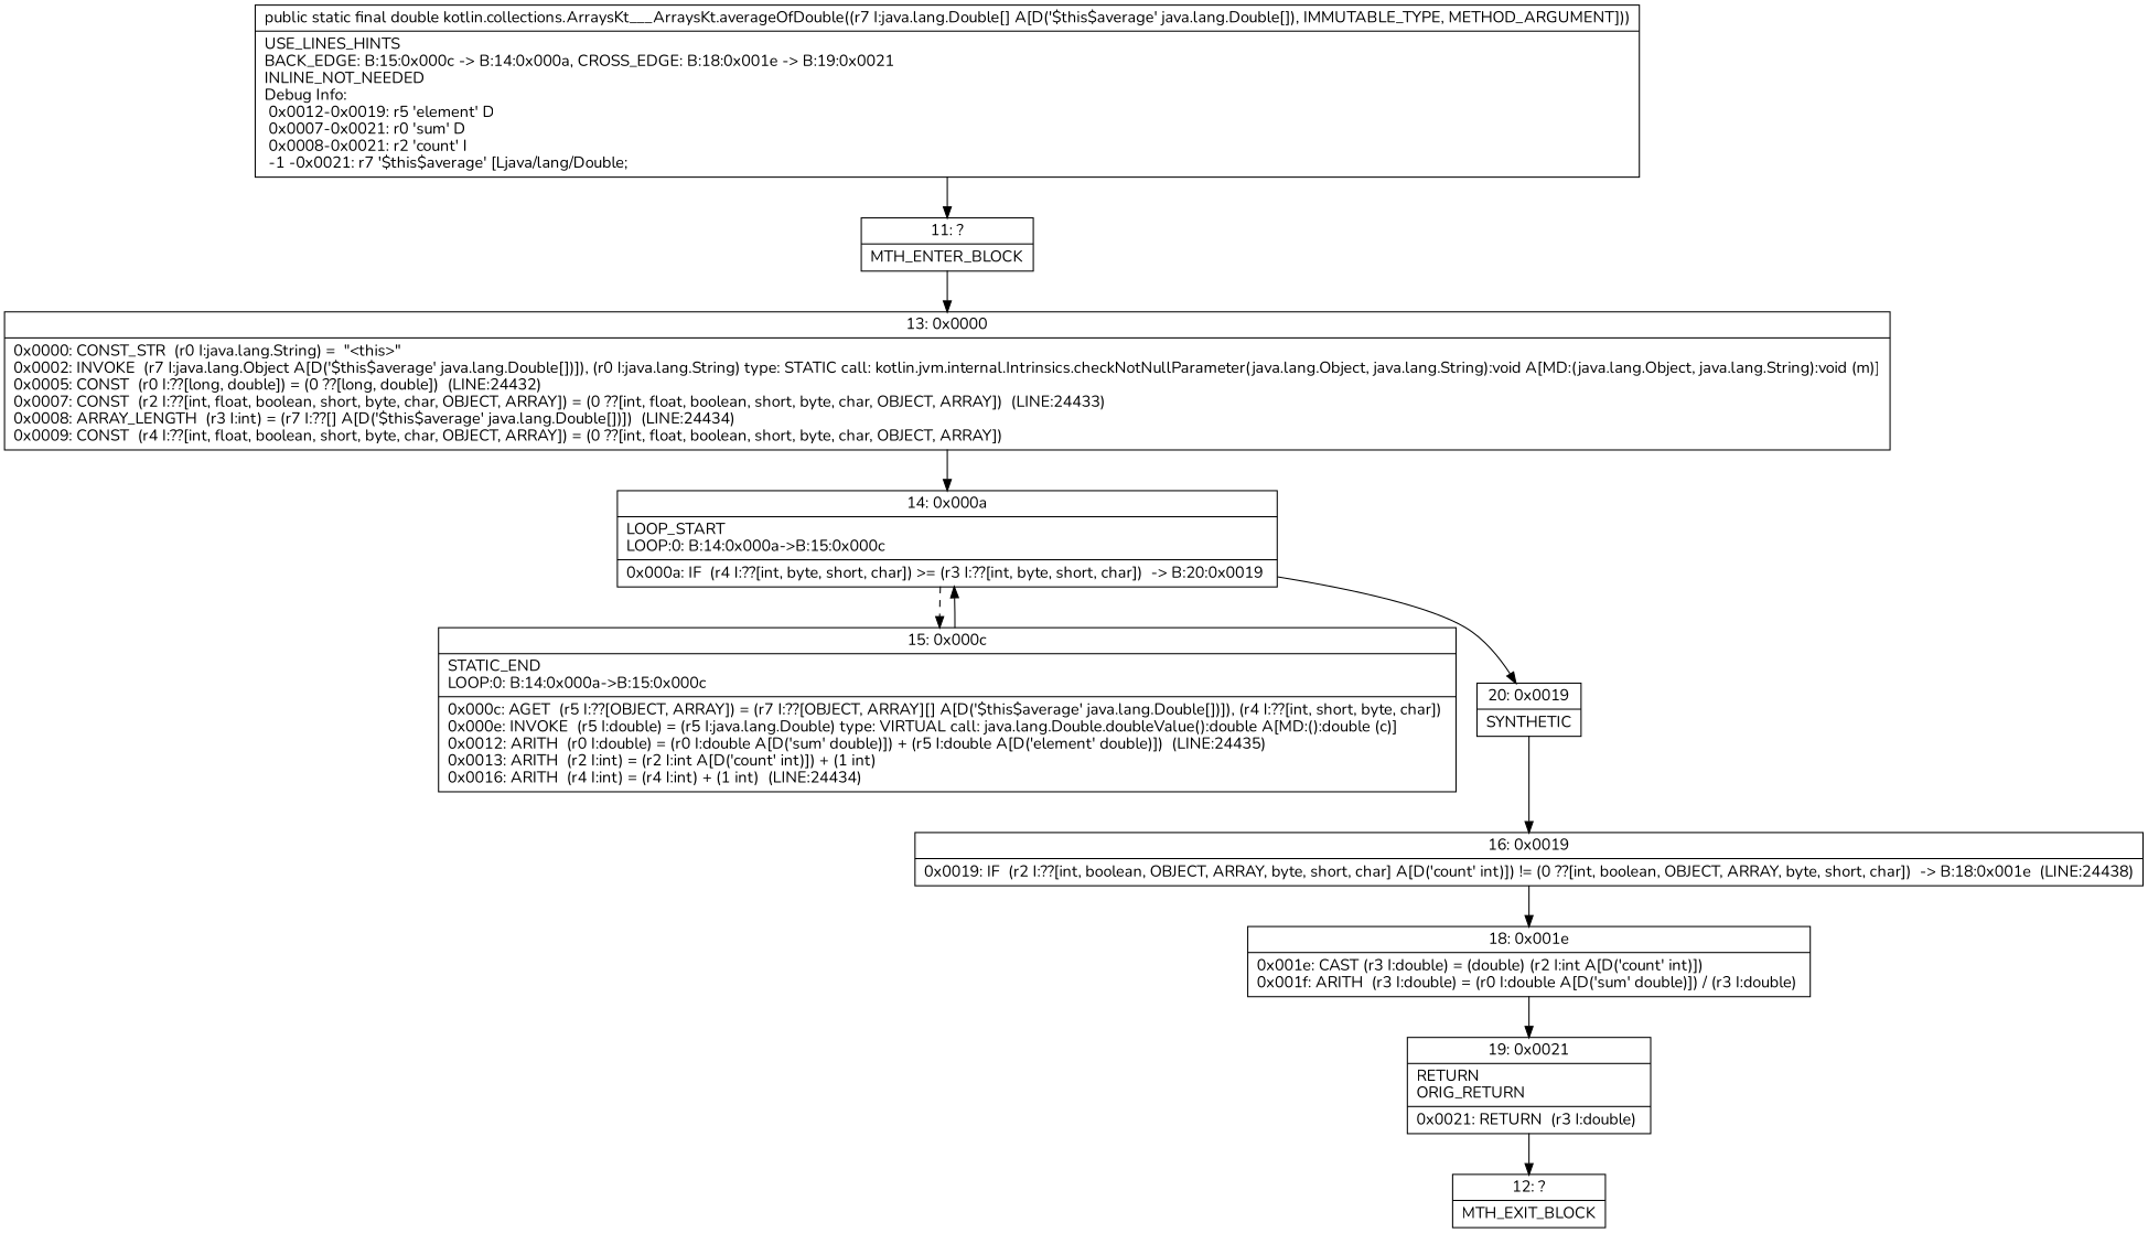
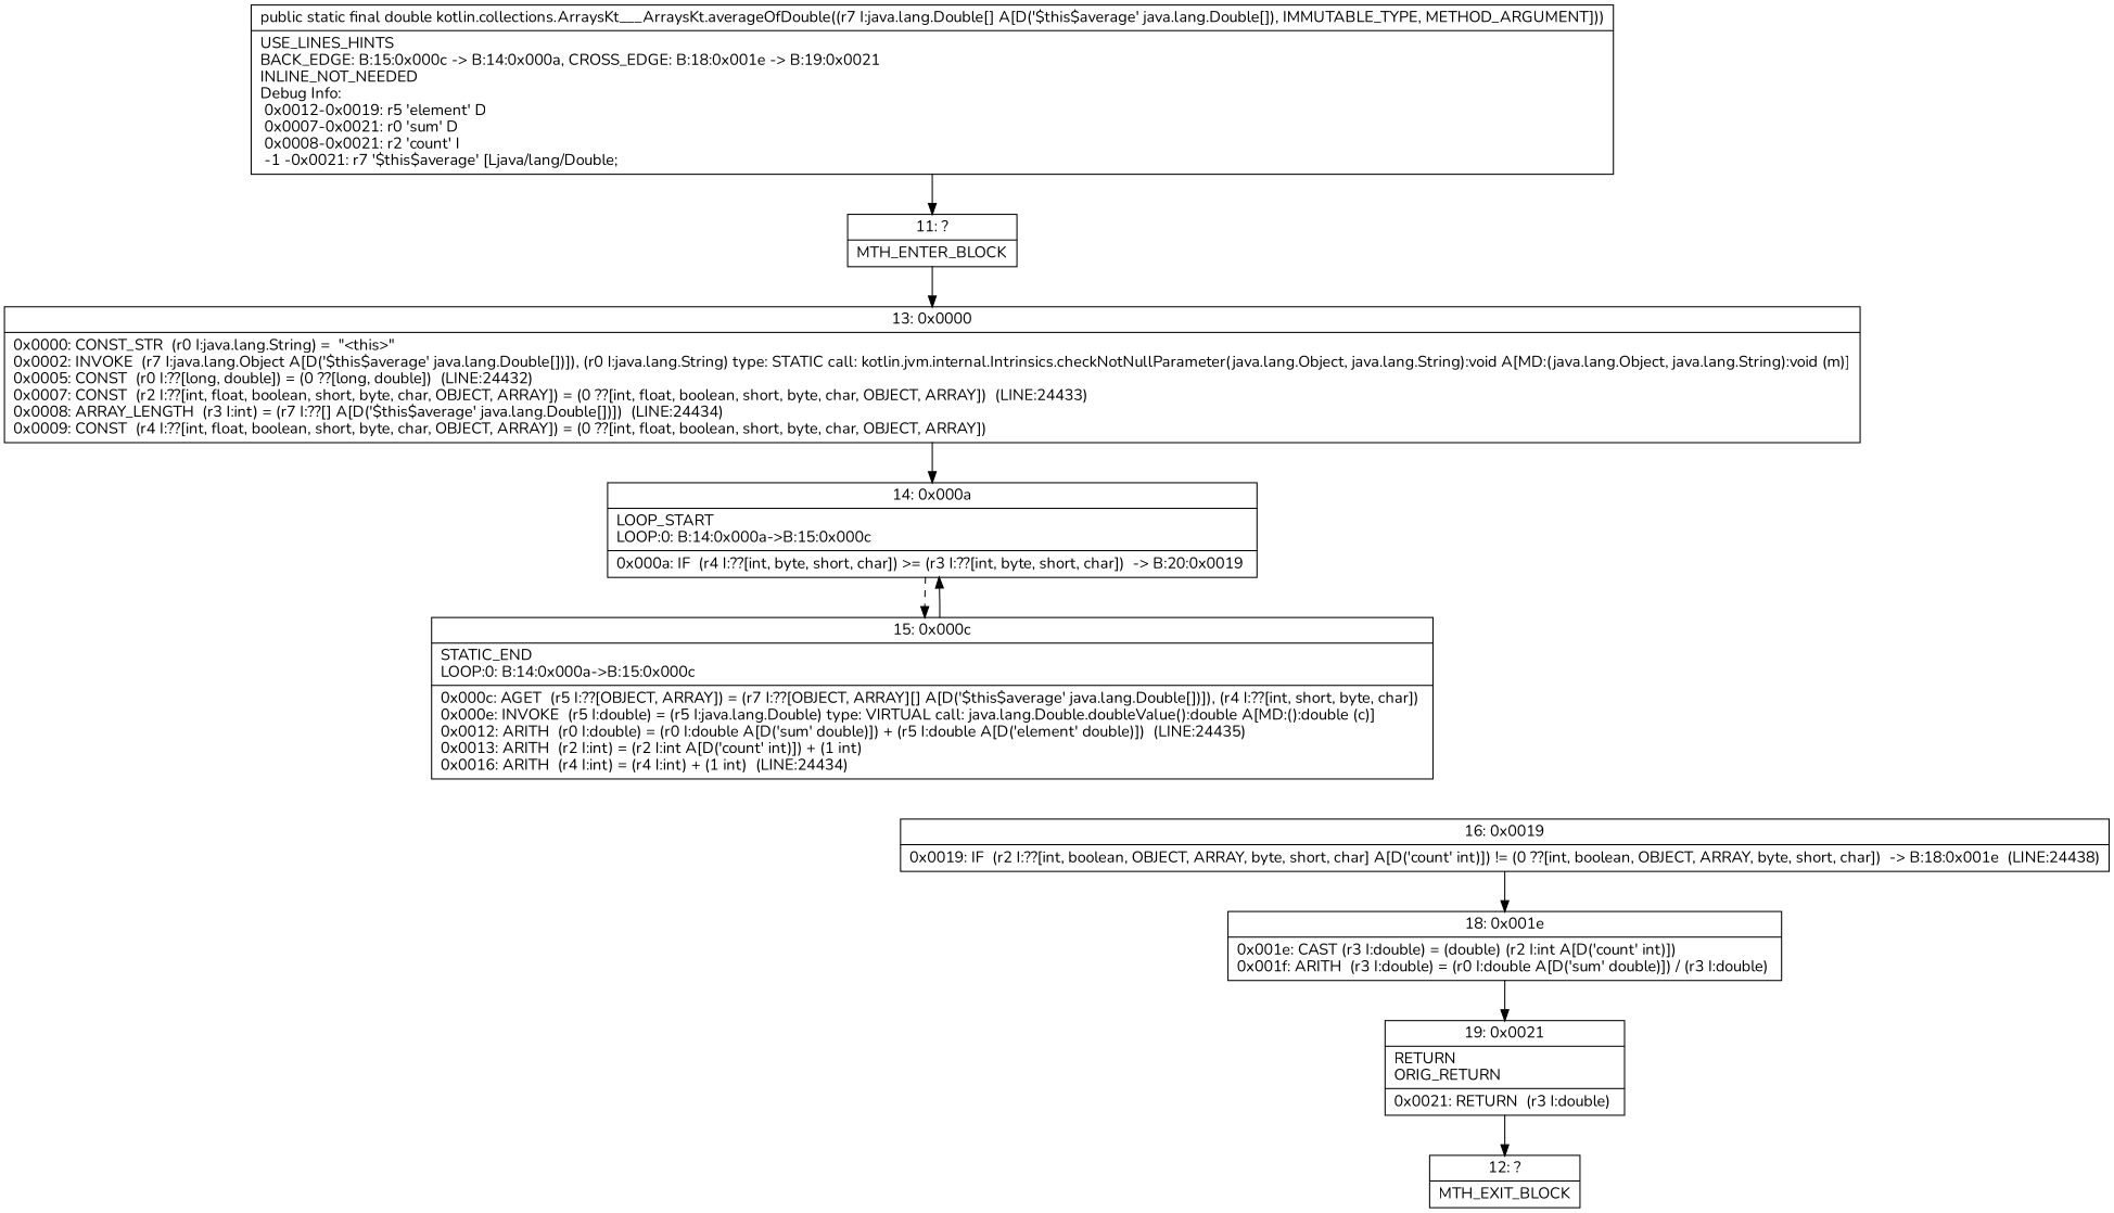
  digraph {
    fontname=Nunito
    node [fontname=Nunito shape=record]
    edge [fontname=Nunito]
    n1 [label="{11\:\ ?|MTH_ENTER_BLOCK\l}"]
    n2 [label="{13\:\ 0x0000|0x0000: CONST_STR  (r0 I:java.lang.String) =  \"\<this\>\" \l0x0002: INVOKE  (r7 I:java.lang.Object A[D('$this$average' java.lang.Double[])]), (r0 I:java.lang.String) type: STATIC call: kotlin.jvm.internal.Intrinsics.checkNotNullParameter(java.lang.Object, java.lang.String):void A[MD:(java.lang.Object, java.lang.String):void (m)]\l0x0005: CONST  (r0 I:??[long, double]) = (0 ??[long, double])  (LINE:24432)\l0x0007: CONST  (r2 I:??[int, float, boolean, short, byte, char, OBJECT, ARRAY]) = (0 ??[int, float, boolean, short, byte, char, OBJECT, ARRAY])  (LINE:24433)\l0x0008: ARRAY_LENGTH  (r3 I:int) = (r7 I:??[] A[D('$this$average' java.lang.Double[])])  (LINE:24434)\l0x0009: CONST  (r4 I:??[int, float, boolean, short, byte, char, OBJECT, ARRAY]) = (0 ??[int, float, boolean, short, byte, char, OBJECT, ARRAY]) \l}"]
    n3 [label="{14\:\ 0x000a|LOOP_START\lLOOP:0: B:14:0x000a\-\>B:15:0x000c\l|0x000a: IF  (r4 I:??[int, byte, short, char]) \>= (r3 I:??[int, byte, short, char])  \-\> B:20:0x0019 \l}"]
    n4 [label="{15\:\ 0x000c|STATIC_END\lLOOP:0: B:14:0x000a\-\>B:15:0x000c\l|0x000c: AGET  (r5 I:??[OBJECT, ARRAY]) = (r7 I:??[OBJECT, ARRAY][] A[D('$this$average' java.lang.Double[])]), (r4 I:??[int, short, byte, char]) \l0x000e: INVOKE  (r5 I:double) = (r5 I:java.lang.Double) type: VIRTUAL call: java.lang.Double.doubleValue():double A[MD:():double (c)]\l0x0012: ARITH  (r0 I:double) = (r0 I:double A[D('sum' double)]) + (r5 I:double A[D('element' double)])  (LINE:24435)\l0x0013: ARITH  (r2 I:int) = (r2 I:int A[D('count' int)]) + (1 int) \l0x0016: ARITH  (r4 I:int) = (r4 I:int) + (1 int)  (LINE:24434)\l}"]
-   n5 [label="{20\:\ 0x0019|SYNTHETIC\l}"]
    n6 [label="{16\:\ 0x0019|0x0019: IF  (r2 I:??[int, boolean, OBJECT, ARRAY, byte, short, char] A[D('count' int)]) != (0 ??[int, boolean, OBJECT, ARRAY, byte, short, char])  \-\> B:18:0x001e  (LINE:24438)\l}"]
    n7 [label="{18\:\ 0x001e|0x001e: CAST (r3 I:double) = (double) (r2 I:int A[D('count' int)]) \l0x001f: ARITH  (r3 I:double) = (r0 I:double A[D('sum' double)]) \/ (r3 I:double) \l}"]
    n8 [label="{19\:\ 0x0021|RETURN\lORIG_RETURN\l|0x0021: RETURN  (r3 I:double) \l}"]
    n9 [label="{12\:\ ?|MTH_EXIT_BLOCK\l}"]
    n10 [label="{public static final double kotlin.collections.ArraysKt___ArraysKt.averageOfDouble((r7 I:java.lang.Double[] A[D('$this$average' java.lang.Double[]), IMMUTABLE_TYPE, METHOD_ARGUMENT]))  | USE_LINES_HINTS\lBACK_EDGE: B:15:0x000c \-\> B:14:0x000a, CROSS_EDGE: B:18:0x001e \-\> B:19:0x0021\lINLINE_NOT_NEEDED\lDebug Info:\l  0x0012\-0x0019: r5 'element' D\l  0x0007\-0x0021: r0 'sum' D\l  0x0008\-0x0021: r2 'count' I\l  \-1 \-0x0021: r7 '$this$average' [Ljava\/lang\/Double;\l}"]
    n1 -> n2
    n2 -> n3
    n3 -> n4 [style=dashed]
-   n3 -> n5
    n4 -> n3
-   n5 -> n6
    n6 -> n7
    n7 -> n8
    n8 -> n9
    n10 -> n1
  }
